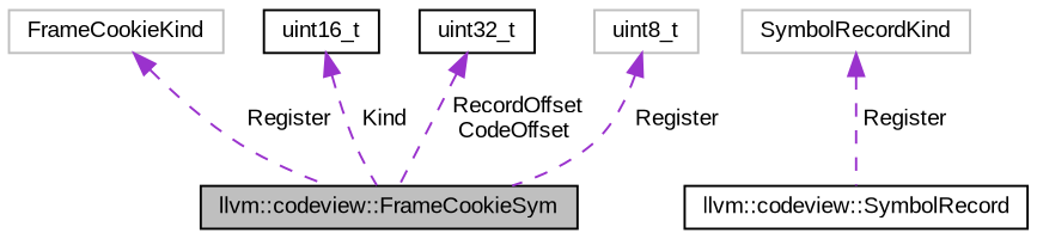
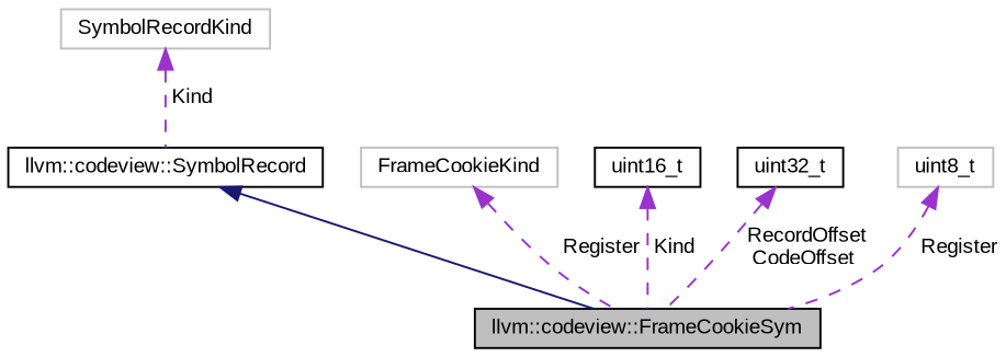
  digraph {
    fontname="Liberation Sans"
    node [color=black fontname="Liberation Sans" fontsize=10 shape=record]
    edge [color=darkorchid3 dir=back fontname="Liberation Sans" fontsize=10 labelfontname=Helvetica labelfontsize=10 style=dashed]
    n1 [fillcolor=grey75 fontcolor=black height=0.2 label="llvm::codeview::FrameCookieSym" style=filled width=0.4]
    n2 [height=0.2 label="llvm::codeview::SymbolRecord" width=0.4]
    n3 [color=grey75 height=0.2 label=SymbolRecordKind width=0.4]
    n4 [color=grey75 height=0.2 label=FrameCookieKind width=0.4]
    n5 [height=0.2 label=uint16_t width=0.4]
    n6 [height=0.2 label=uint32_t width=0.4]
    n7 [color=grey75 height=0.2 label=uint8_t width=0.4]
-   n3 -> n2 [label=" Register"]
+   n2 -> n1 [color=midnightblue style=solid]
+   n3 -> n2 [label=" Kind"]
    n4 -> n1 [label=" Register"]
    n5 -> n1 [label=" Kind"]
    n6 -> n1 [label=" RecordOffset\nCodeOffset"]
    n7 -> n1 [label=" Register"]
  }
